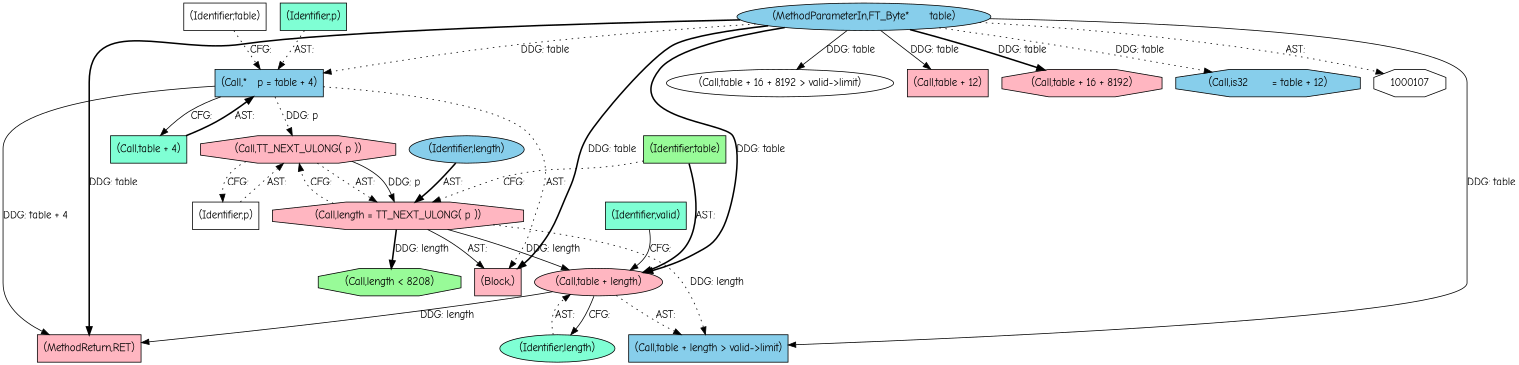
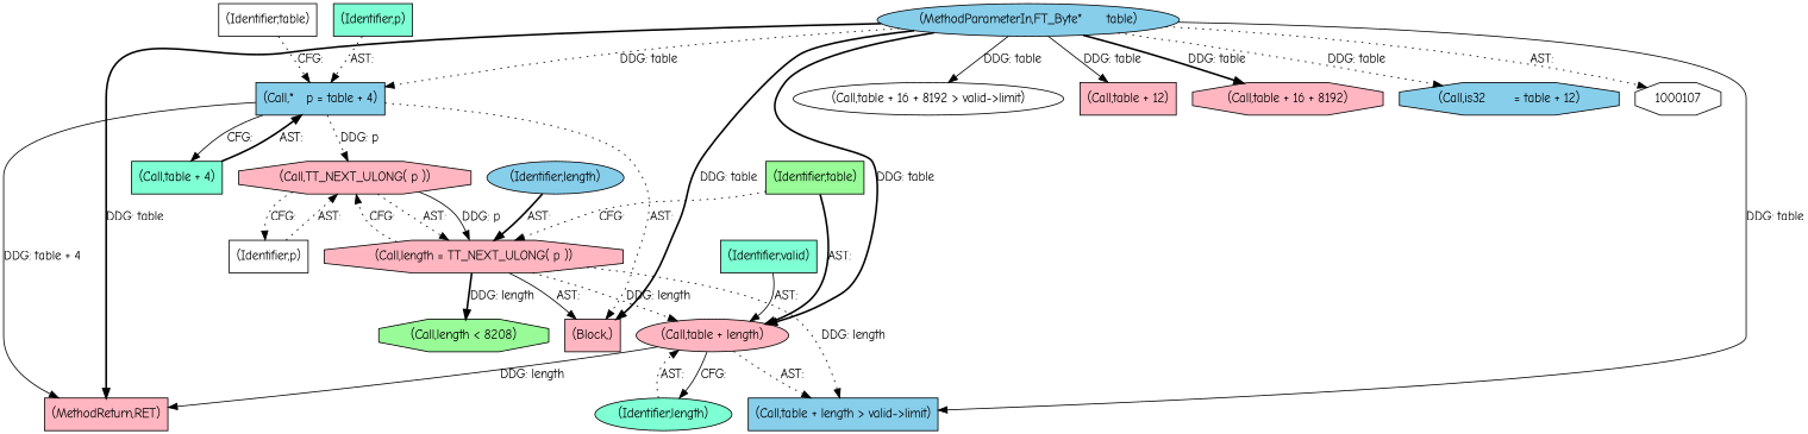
  digraph {
    fontname="Comic Neue"
    node [fillcolor=lightpink fontname="Comic Neue" shape=box style=filled]
    edge [fontname="Comic Neue" style=dotted]
    n1 [label="(Call,table + length)" shape=ellipse]
    n2 [fillcolor=aquamarine label="(Identifier,length)" shape=ellipse]
    n3 [fillcolor=skyblue label="(Call,table + length > valid->limit)"]
    n4 [label="(MethodReturn,RET)"]
    n5 [fillcolor=skyblue label="(MethodParameterIn,FT_Byte*      table)" shape=ellipse]
    n6 [fillcolor=skyblue label="(Call,*   p = table + 4)"]
    n7 [fillcolor=white label="(Call,table + 16 + 8192 > valid->limit)" shape=ellipse]
    n8 [label="(Call,table + 12)"]
    n9 [label="(Call,table + 16 + 8192)" shape=octagon]
    n10 [fillcolor=skyblue label="(Call,is32       = table + 12)" shape=octagon]
    1000107 [fillcolor=white shape=octagon]
    n12 [label="(Block,)"]
    n13 [fillcolor=aquamarine label="(Call,table + 4)"]
    n14 [label="(Call,TT_NEXT_ULONG( p ))" shape=octagon]
    n15 [label="(Call,length = TT_NEXT_ULONG( p ))" shape=octagon]
    n16 [fillcolor=palegreen label="(Call,length < 8208)" shape=octagon]
    n17 [fillcolor=white label="(Identifier,p)"]
    n18 [fillcolor=skyblue label="(Identifier,length)" shape=ellipse]
    n19 [fillcolor=white label="(Identifier,table)"]
    n20 [fillcolor=aquamarine label="(Identifier,valid)"]
    n21 [fillcolor=palegreen label="(Identifier,table)"]
    n22 [fillcolor=aquamarine label="(Identifier,p)"]
    n1 -> n2 [label="CFG: " style=solid]
    n1 -> n3 [label="AST: "]
    n1 -> n4 [label="DDG: length" style=solid]
    n2 -> n1 [label="AST: "]
    n5 -> n1 [label="DDG: table" style=bold]
    n5 -> n3 [label="DDG: table" style=solid]
    n5 -> n4 [label="DDG: table" style=bold]
    n5 -> n6 [label="DDG: table"]
    n5 -> n7 [label="DDG: table" style=solid]
    n5 -> n8 [label="DDG: table" style=solid]
    n5 -> n9 [label="DDG: table" style=bold]
    n5 -> n10 [label="DDG: table"]
    n5 -> 1000107 [label="AST: "]
    n5 -> n12 [label="DDG: table" style=bold]
    n6 -> n4 [label="DDG: table + 4" style=solid]
    n6 -> n12 [label="AST: "]
    n6 -> n13 [label="CFG: " style=solid]
    n6 -> n14 [label="DDG: p"]
    n13 -> n6 [label="AST: " style=bold]
    n14 -> n15 [label="AST: "]
    n14 -> n15 [label="DDG: p" style=solid]
    n14 -> n17 [label="CFG: "]
-   n15 -> n1 [label="DDG: length" style=solid]
+   n15 -> n1 [label="DDG: length"]
    n15 -> n3 [label="DDG: length"]
    n15 -> n12 [label="AST: " style=solid]
    n15 -> n14 [label="CFG: "]
    n15 -> n16 [label="DDG: length" style=bold]
    n17 -> n14 [label="AST: "]
    n18 -> n15 [label="AST: " style=bold]
    n19 -> n6 [label="CFG: "]
-   n20 -> n1 [label="CFG: " style=solid]
+   n20 -> n1 [label="AST: " style=solid]
    n21 -> n1 [label="AST: " style=bold]
    n21 -> n15 [label="CFG: "]
    n22 -> n6 [label="AST: "]
  }
